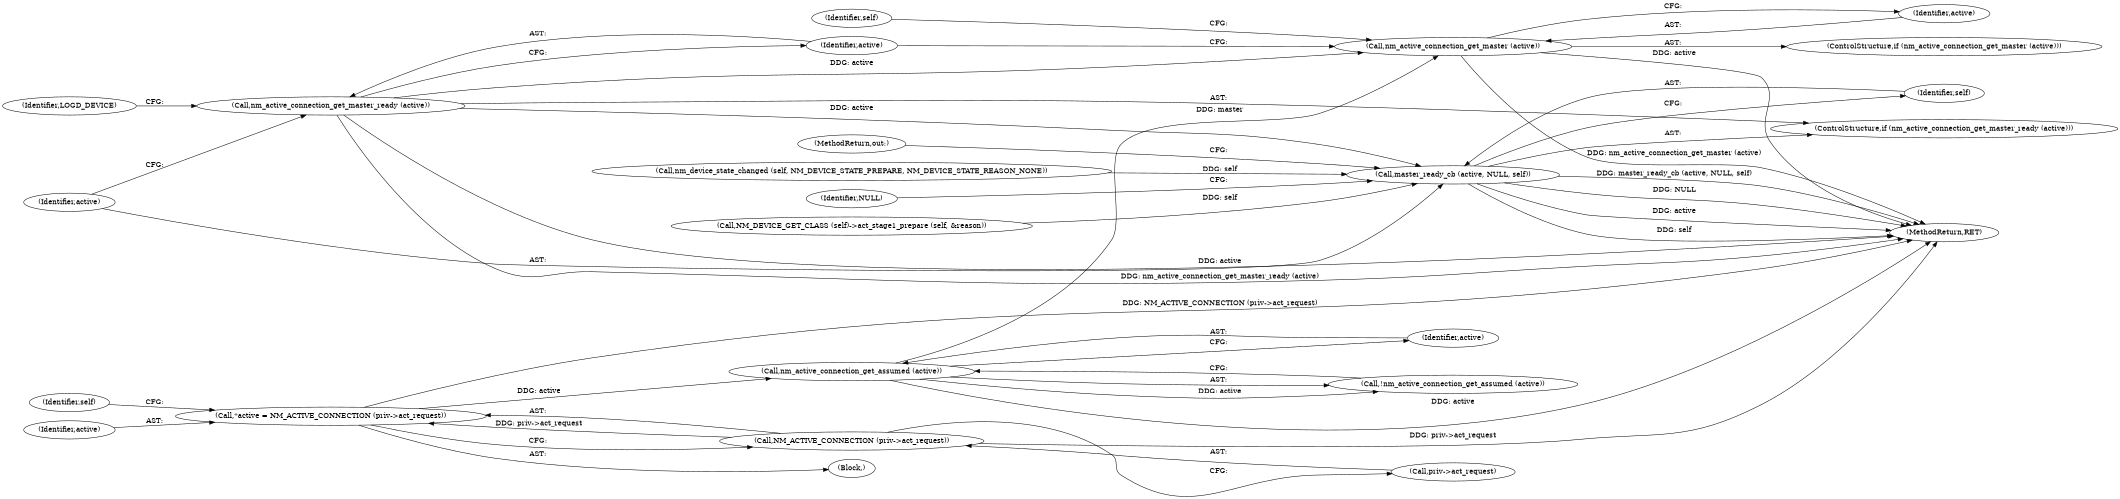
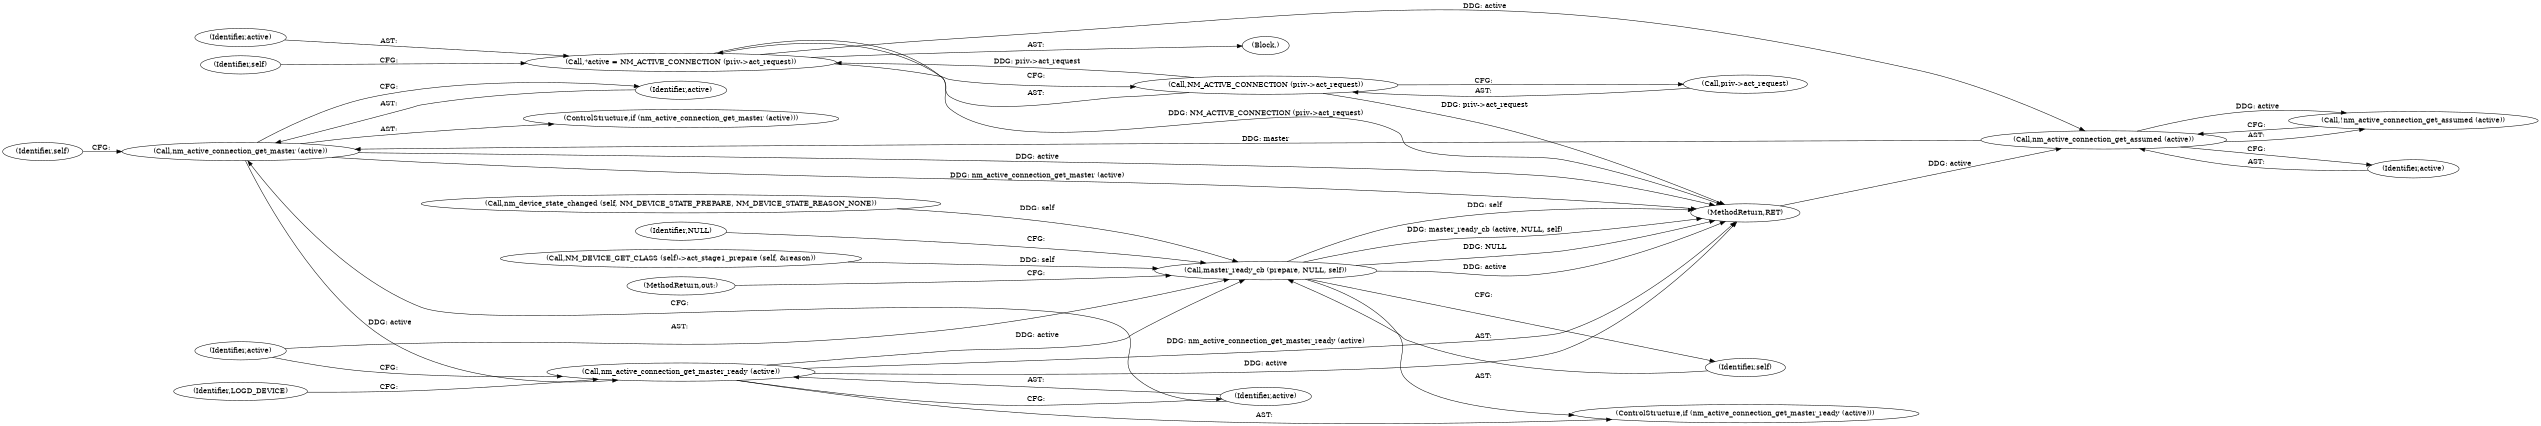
  digraph {
    rankdir=LR
    n1 [label="(Call,nm_active_connection_get_master (active))"]
    n2 [label="(Call,nm_active_connection_get_master_ready (active))"]
    n3 [label="(ControlStructure,if (nm_active_connection_get_master (active)))"]
    n4 [label="(Identifier,active)"]
    n5 [label="(MethodReturn,RET)"]
-   n6 [label="(Call,master_ready_cb (active, NULL, self))"]
+   n6 [label="(Call,master_ready_cb (prepare, NULL, self))"]
    n7 [label="(ControlStructure,if (nm_active_connection_get_master_ready (active)))"]
    n8 [label="(Identifier,active)"]
    n9 [label="(Call,nm_active_connection_get_assumed (active))"]
    n10 [label="(Call,!nm_active_connection_get_assumed (active))"]
    n11 [label="(Identifier,active)"]
    n12 [label="(Call,*active = NM_ACTIVE_CONNECTION (priv->act_request))"]
    n13 [label="(Call,NM_ACTIVE_CONNECTION (priv->act_request))"]
    n14 [label="(Block,)"]
    n15 [label="(Call,priv->act_request)"]
    n16 [label="(Identifier,self)"]
    n17 [label="(Identifier,active)"]
    n18 [label="(Identifier,active)"]
    n19 [label="(Identifier,LOGD_DEVICE)"]
    n20 [label="(Call,nm_device_state_changed (self, NM_DEVICE_STATE_PREPARE, NM_DEVICE_STATE_REASON_NONE))"]
    n21 [label="(Identifier,NULL)"]
    n22 [label="(Call,NM_DEVICE_GET_CLASS (self)->act_stage1_prepare (self, &reason))"]
    n23 [label="(MethodReturn,out:)"]
    n24 [label="(Identifier,self)"]
    n25 [label="(Identifier,self)"]
-   n2 -> n1 [label="DDG: active"]
+   n1 -> n2 [label="DDG: active"]
    n1 -> n3 [label="AST: "]
    n1 -> n4 [label="CFG: "]
    n1 -> n5 [label="DDG: active"]
    n1 -> n5 [label="DDG: nm_active_connection_get_master (active)"]
    n2 -> n5 [label="DDG: active"]
    n2 -> n5 [label="DDG: nm_active_connection_get_master_ready (active)"]
    n2 -> n6 [label="DDG: active"]
    n2 -> n7 [label="AST: "]
    n2 -> n8 [label="CFG: "]
    n4 -> n1 [label="AST: "]
    n6 -> n5 [label="DDG: NULL"]
    n6 -> n5 [label="DDG: active"]
    n6 -> n5 [label="DDG: self"]
    n6 -> n5 [label="DDG: master_ready_cb (active, NULL, self)"]
    n6 -> n7 [label="AST: "]
    n6 -> n16 [label="CFG: "]
    n8 -> n1 [label="CFG: "]
    n8 -> n2 [label="AST: "]
    n9 -> n1 [label="DDG: master"]
-   n9 -> n5 [label="DDG: active"]
+   n5 -> n9 [label="DDG: active"]
    n9 -> n10 [label="AST: "]
    n9 -> n10 [label="DDG: active"]
    n9 -> n11 [label="CFG: "]
    n10 -> n9 [label="CFG: "]
    n11 -> n9 [label="AST: "]
    n12 -> n5 [label="DDG: NM_ACTIVE_CONNECTION (priv->act_request)"]
    n12 -> n9 [label="DDG: active"]
    n12 -> n13 [label="CFG: "]
    n12 -> n14 [label="AST: "]
    n13 -> n5 [label="DDG: priv->act_request"]
    n13 -> n12 [label="AST: "]
    n13 -> n12 [label="DDG: priv->act_request"]
    n13 -> n15 [label="CFG: "]
    n15 -> n13 [label="AST: "]
    n16 -> n6 [label="AST: "]
    n17 -> n2 [label="CFG: "]
    n17 -> n6 [label="AST: "]
    n18 -> n12 [label="AST: "]
    n19 -> n2 [label="CFG: "]
    n20 -> n6 [label="DDG: self"]
    n21 -> n6 [label="CFG: "]
    n22 -> n6 [label="DDG: self"]
    n23 -> n6 [label="CFG: "]
    n24 -> n1 [label="CFG: "]
    n25 -> n12 [label="CFG: "]
  }
